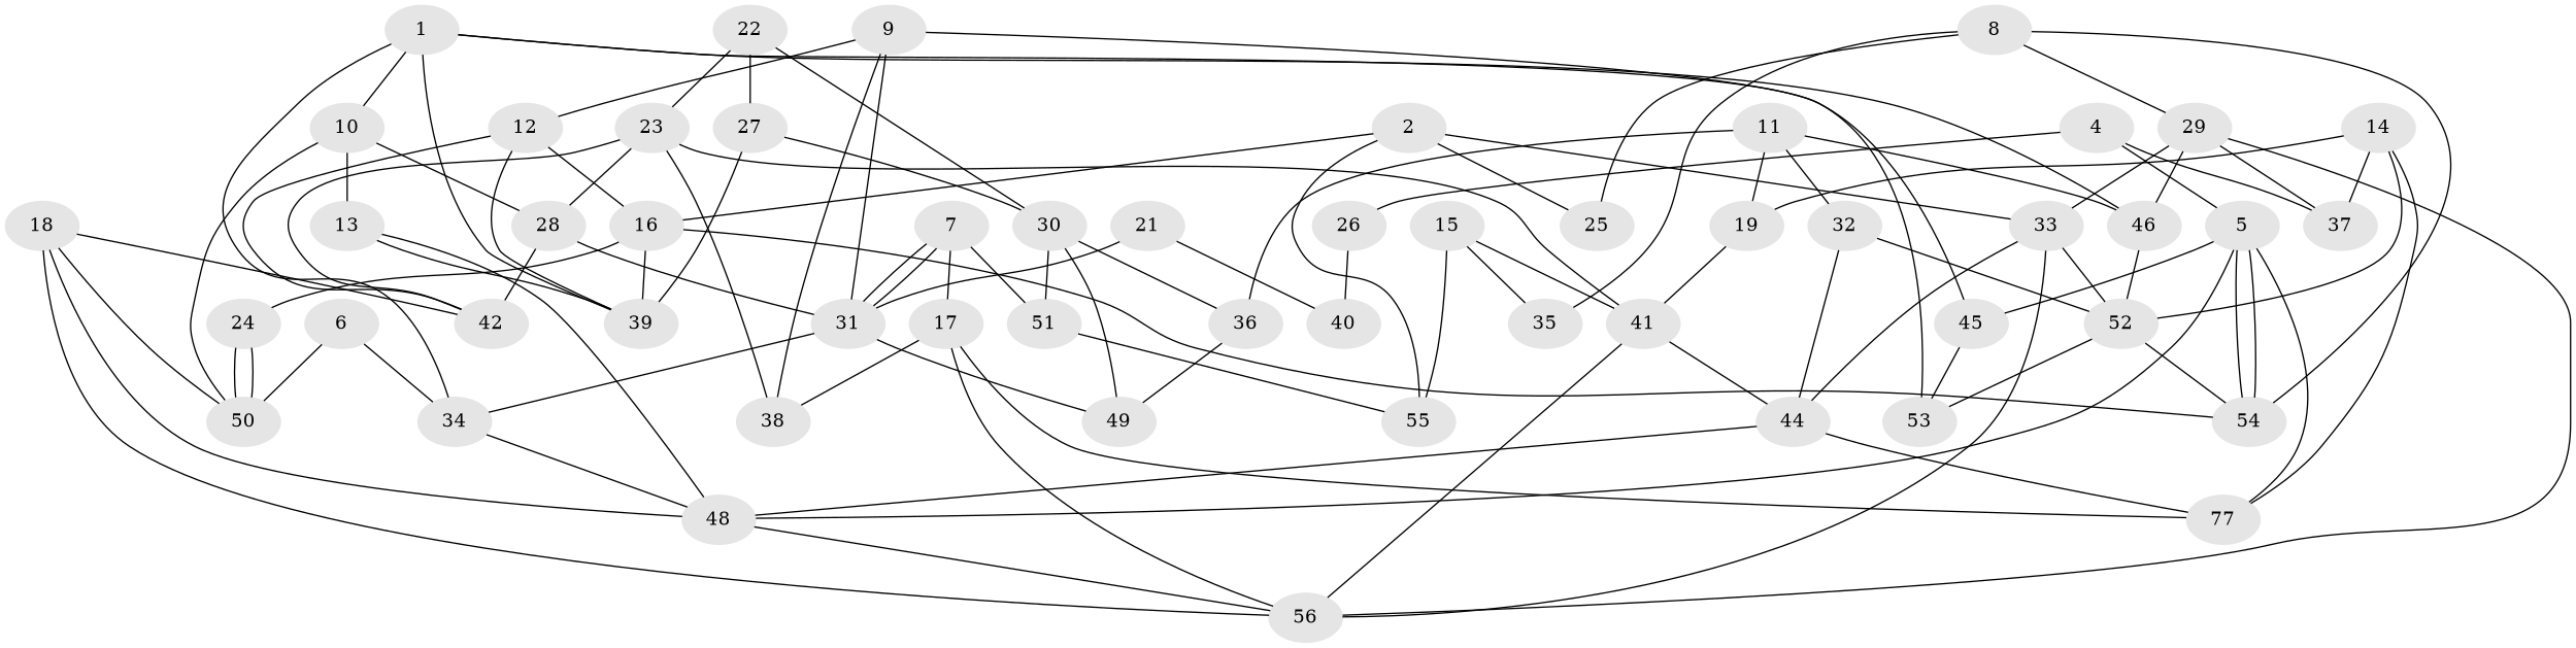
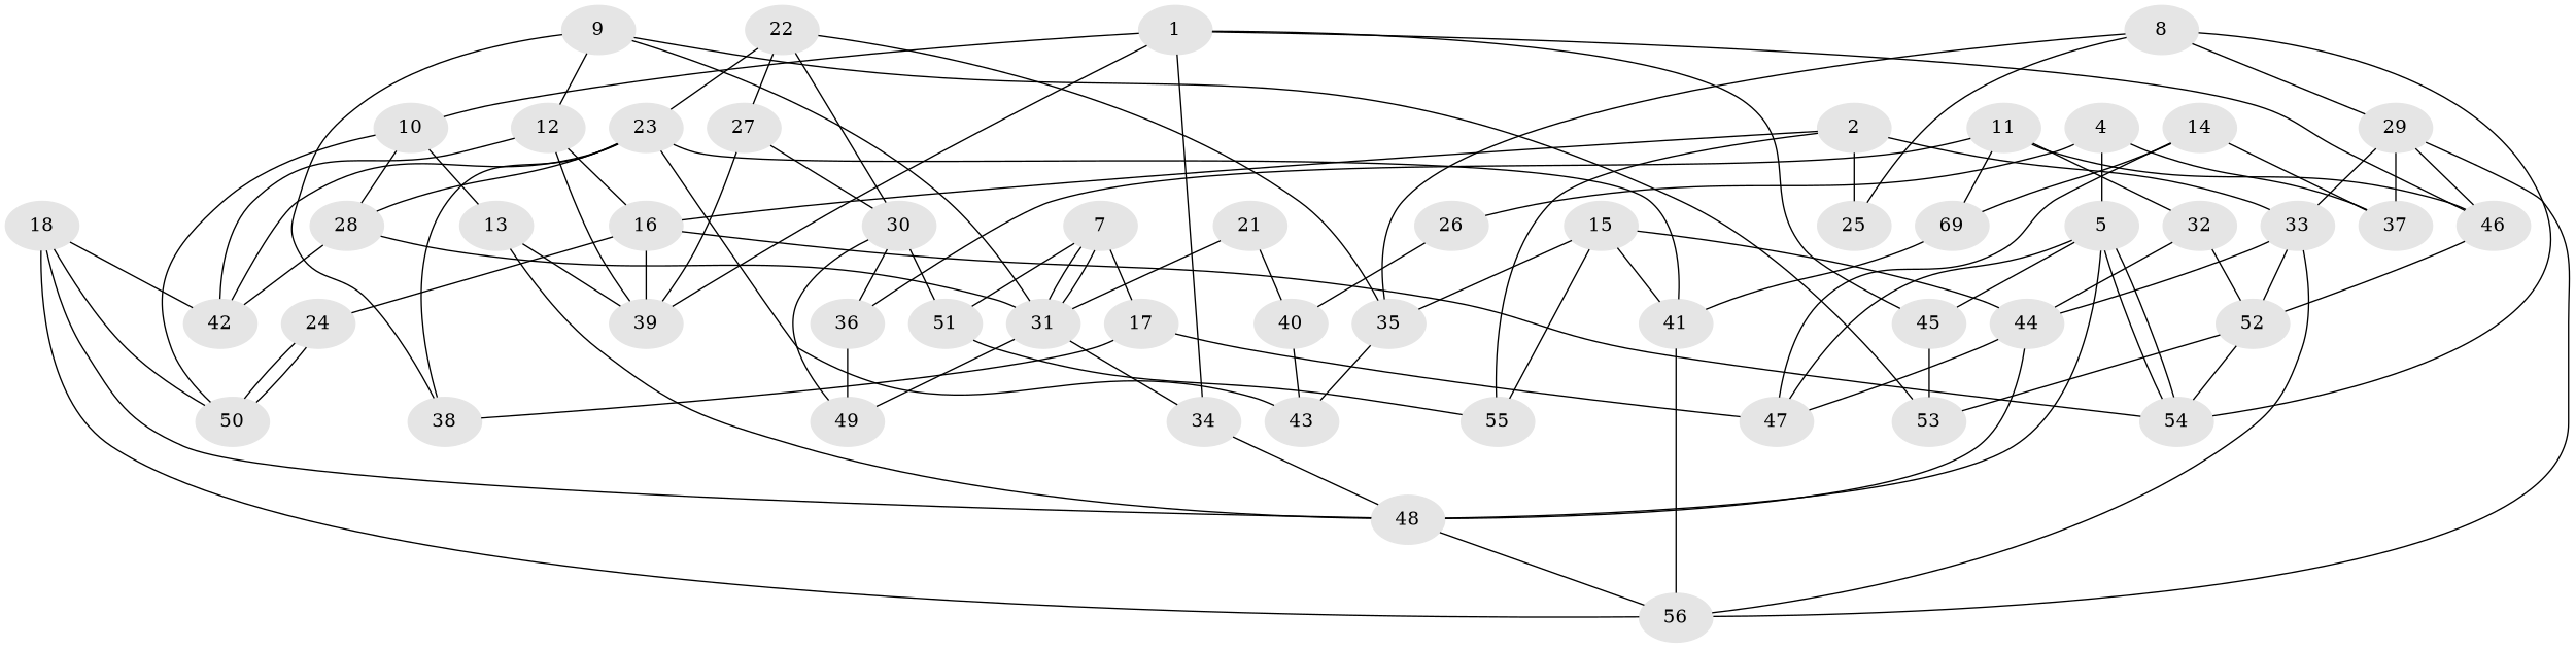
  graph {
    node [color=gray90 style=filled]
    1
    10
    34
    39
    45
    46
    50
    13
    28
    48
    53
    52
    2
    16
    25
    33
    55
    54
    24
    44
    56
    9
    31
    12
    38
    30
    51
    36
    49
    4
    5
    26
    37
-   47 [label=77]
+   47
    40
-   6
    7
    17
    8
    29
    35
+   43
    42
    11
-   19
+   19 [label=69]
    32
    41
    14
    15
    18
    27
    21
    22
    23
    1 -- 10
    1 -- 34
    1 -- 39
    1 -- 45
    1 -- 46
    10 -- 50
    10 -- 13
    10 -- 28
    34 -- 48
    45 -- 53
    46 -- 52
    13 -- 39
    13 -- 48
    28 -- 31
    28 -- 42
    48 -- 56
    52 -- 53
    52 -- 54
    2 -- 16
    2 -- 25
    2 -- 33
    2 -- 55
    16 -- 39
    16 -- 54
    16 -- 24
    33 -- 52
    33 -- 44
    33 -- 56
    24 -- 50
    24 -- 50
    44 -- 48
    44 -- 47
    9 -- 53
    9 -- 31
    9 -- 12
    9 -- 38
    31 -- 34
    31 -- 49
    12 -- 39
    12 -- 16
    12 -- 42
    30 -- 51
    30 -- 36
    30 -- 49
    51 -- 55
    36 -- 49
    4 -- 5
    4 -- 26
    4 -- 37
    5 -- 45
    5 -- 48
    5 -- 54
    5 -- 54
    5 -- 47
    26 -- 40
-   6 -- 34
-   6 -- 50
+   40 -- 43
    7 -- 31
    7 -- 31
    7 -- 51
    7 -- 17
-   17 -- 56
    17 -- 38
    17 -- 47
    8 -- 25
    8 -- 54
    8 -- 29
    8 -- 35
    29 -- 46
    29 -- 33
    29 -- 56
    29 -- 37
+   35 -- 43
    11 -- 46
    11 -- 36
    11 -- 19
    11 -- 32
    19 -- 41
    32 -- 52
    32 -- 44
    41 -- 56
-   14 -- 52
    14 -- 37
    14 -- 47
    14 -- 19
    15 -- 55
-   41 -- 44
+   15 -- 44
    15 -- 35
    15 -- 41
    18 -- 50
    18 -- 48
    18 -- 56
    18 -- 42
    27 -- 39
    27 -- 30
    21 -- 31
    21 -- 40
    22 -- 30
+   22 -- 35
    22 -- 27
    22 -- 23
    23 -- 28
    23 -- 38
+   23 -- 43
    23 -- 42
    23 -- 41
  }
